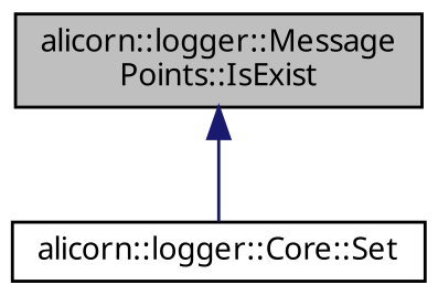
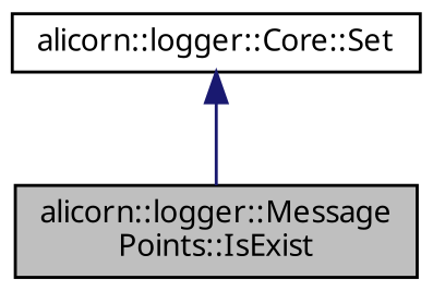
  digraph {
    rankdir=TB
    node [color=black fontname=Verdana fontsize=10 shape=record style=filled]
    n1 [fillcolor=grey75 fontcolor=black height=0.2 label="alicorn::logger::Message\lPoints::IsExist" width=0.4]
    n2 [fillcolor=white height=0.2 label="alicorn::logger::Core::Set" width=0.4]
-   n1 -> n2 [color=midnightblue dir=back fontname=Verdana fontsize=10 labelfontname=Verdana labelfontsize=10 style=solid]
+   n2 -> n1 [color=midnightblue dir=back fontname=Verdana fontsize=10 labelfontname=Verdana labelfontsize=10 style=solid]
  }
